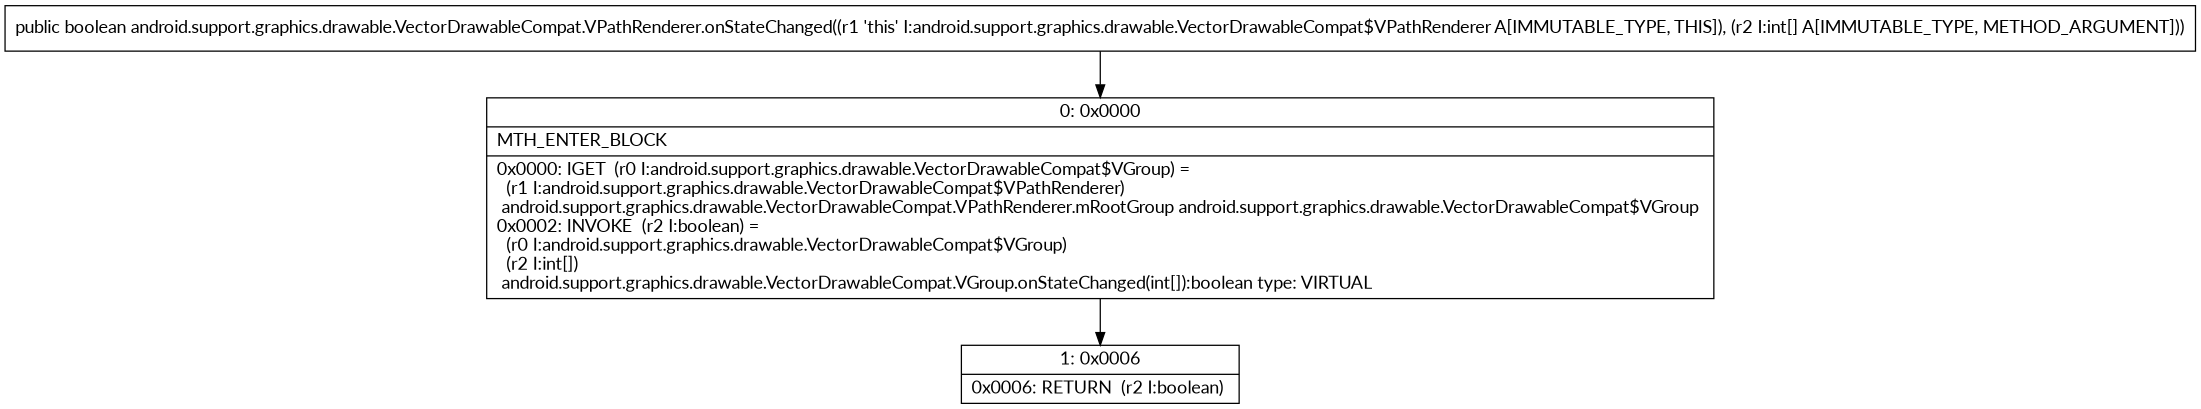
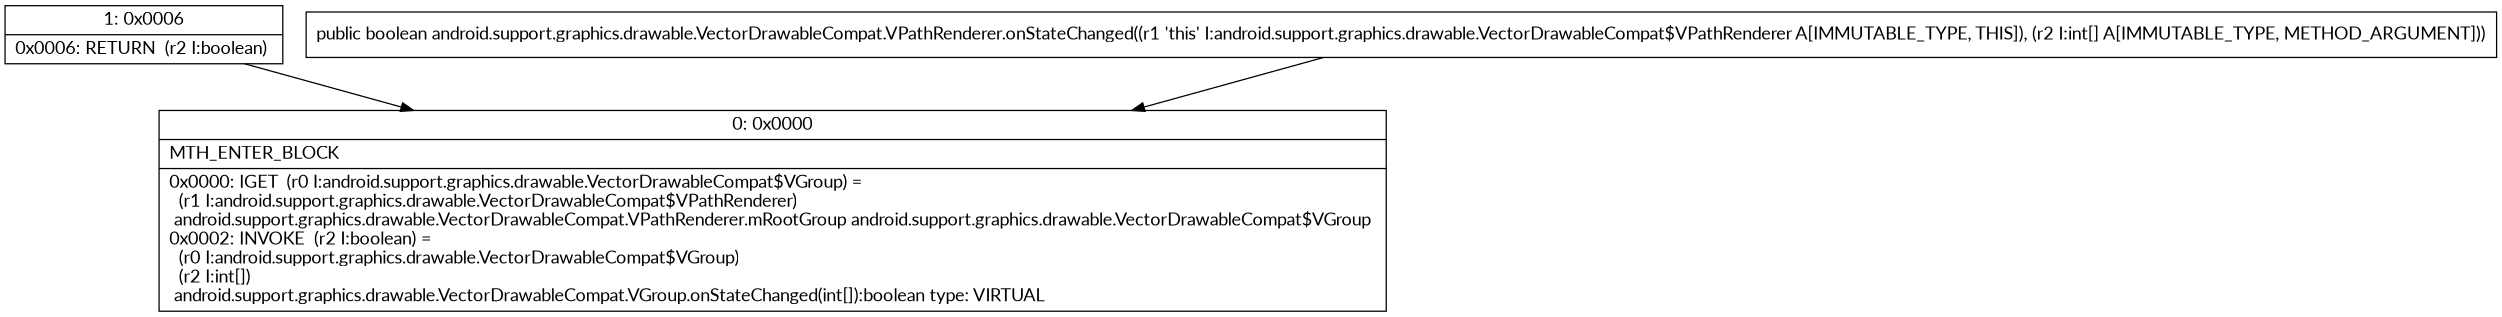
  digraph {
    fontname=Lato
    node [shape=record fontname=Lato]
    edge [fontname=Lato]
    n1 [label="{0\:\ 0x0000|MTH_ENTER_BLOCK\l|0x0000: IGET  (r0 I:android.support.graphics.drawable.VectorDrawableCompat$VGroup) = \l  (r1 I:android.support.graphics.drawable.VectorDrawableCompat$VPathRenderer)\l android.support.graphics.drawable.VectorDrawableCompat.VPathRenderer.mRootGroup android.support.graphics.drawable.VectorDrawableCompat$VGroup \l0x0002: INVOKE  (r2 I:boolean) = \l  (r0 I:android.support.graphics.drawable.VectorDrawableCompat$VGroup)\l  (r2 I:int[])\l android.support.graphics.drawable.VectorDrawableCompat.VGroup.onStateChanged(int[]):boolean type: VIRTUAL \l}"]
    n2 [label="{1\:\ 0x0006|0x0006: RETURN  (r2 I:boolean) \l}"]
    n3 [label="{public boolean android.support.graphics.drawable.VectorDrawableCompat.VPathRenderer.onStateChanged((r1 'this' I:android.support.graphics.drawable.VectorDrawableCompat$VPathRenderer A[IMMUTABLE_TYPE, THIS]), (r2 I:int[] A[IMMUTABLE_TYPE, METHOD_ARGUMENT])) }"]
-   n1 -> n2
+   n2 -> n1
    n3 -> n1
  }
